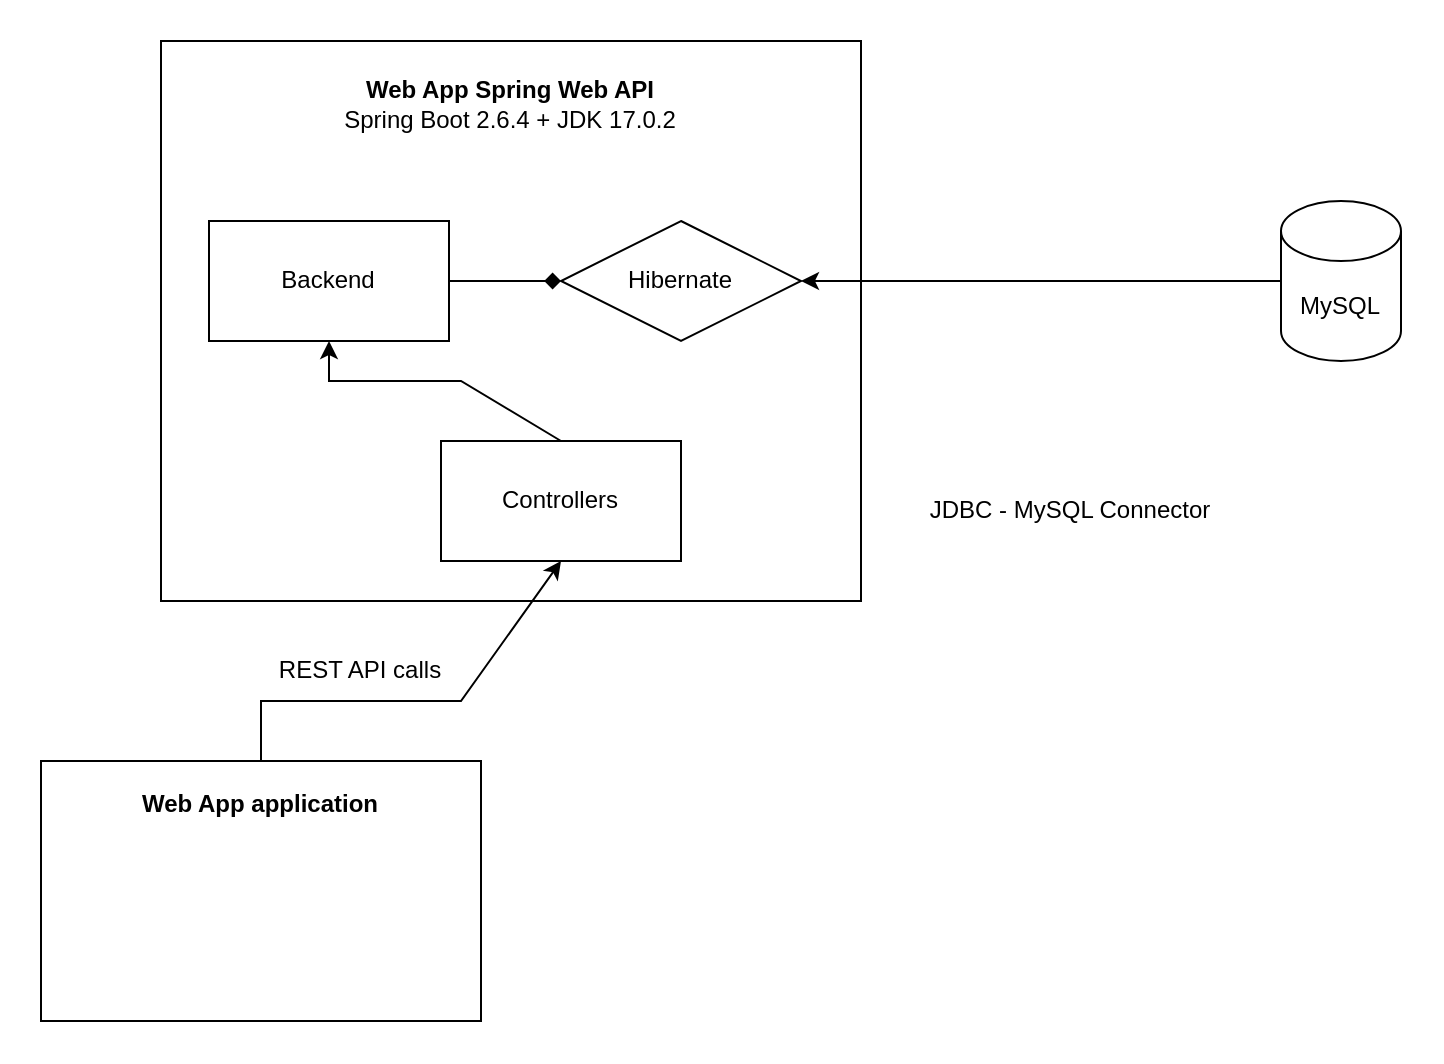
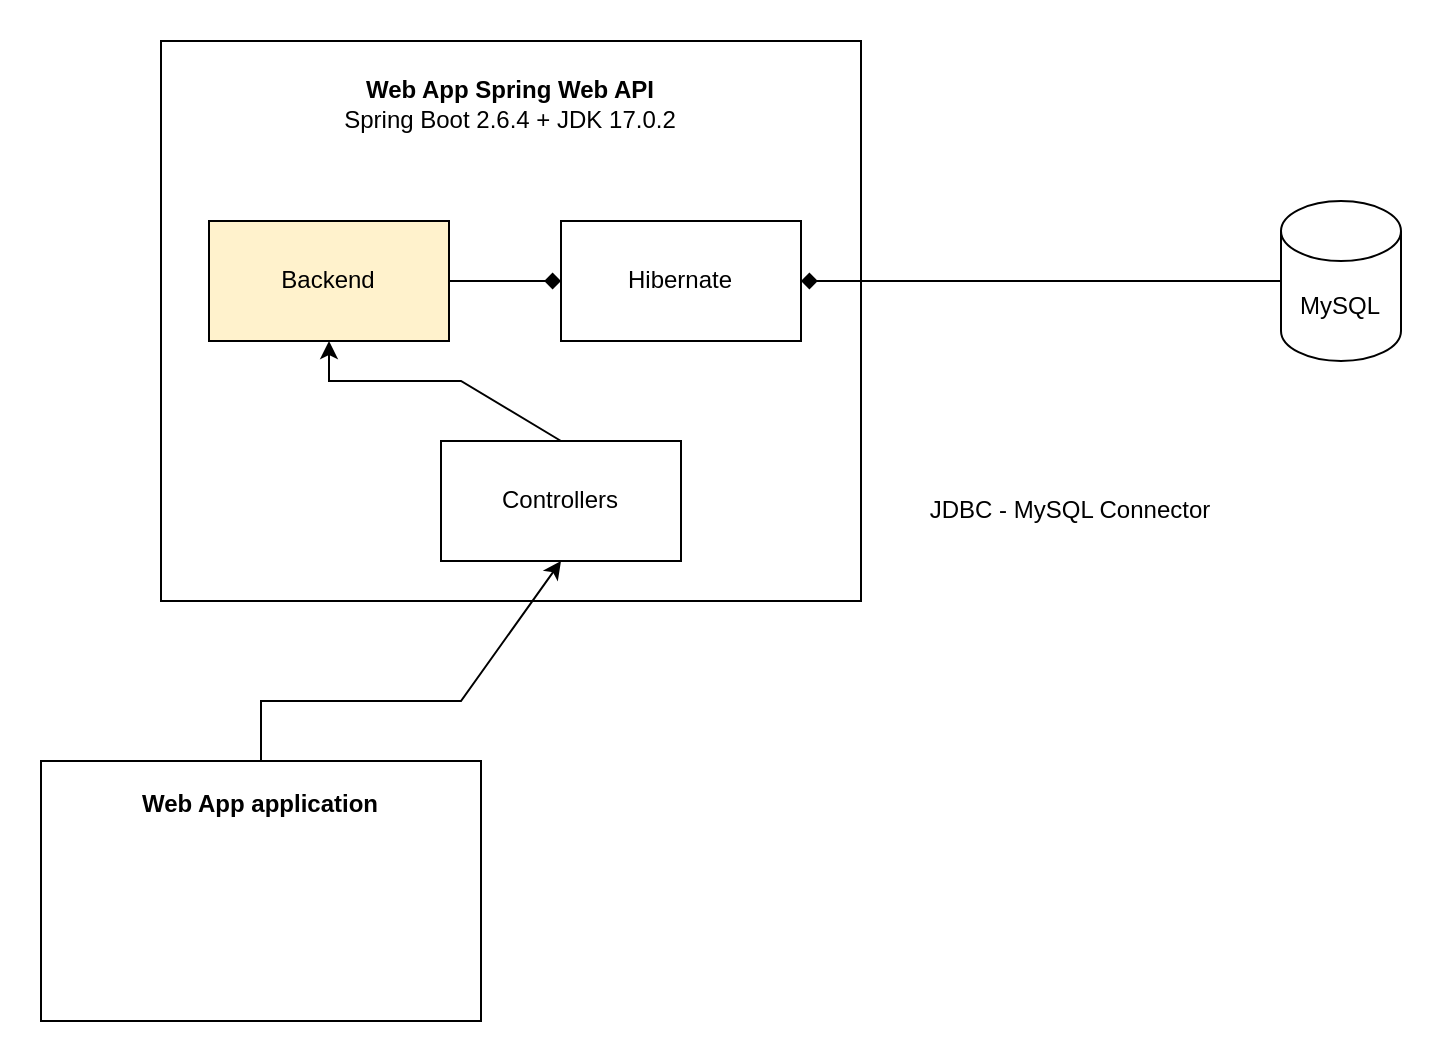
  <mxCell id="0" />
  <mxCell id="1" parent="0" />
  <mxCell id="2" value="&lt;b&gt;Web App application&lt;/b&gt;&lt;br&gt;&lt;br&gt;&lt;br&gt;&lt;br&gt;&lt;br&gt;&lt;br&gt;&lt;br&gt;" style="rounded=0;whiteSpace=wrap;html=1;" vertex="1" parent="1"><mxGeometry x="20" y="380" width="220" height="130" as="geometry" /></mxCell>
  <mxCell id="3" value="&lt;b&gt;Web App Spring Web API&lt;/b&gt;&lt;br&gt;Spring Boot 2.6.4 + JDK 17.0.2&lt;br&gt;&lt;br&gt;&lt;br&gt;&lt;br&gt;&lt;br&gt;&lt;br&gt;&lt;br&gt;&lt;br&gt;&lt;br&gt;&lt;br&gt;&lt;br&gt;&lt;br&gt;&lt;br&gt;&lt;br&gt;&lt;br&gt;&lt;br&gt;" style="rounded=0;whiteSpace=wrap;html=1;" vertex="1" parent="1"><mxGeometry x="80" y="20" width="350" height="280" as="geometry" /></mxCell>
  <mxCell id="4" value="Controllers" style="rounded=0;whiteSpace=wrap;html=1;" vertex="1" parent="1"><mxGeometry x="220" y="220" width="120" height="60" as="geometry" /></mxCell>
- <mxCell id="5" value="Hibernate" style="rhombus;whiteSpace=wrap;html=1;" vertex="1" parent="1"><mxGeometry x="280" y="110" width="120" height="60" as="geometry" /></mxCell>
- <mxCell id="6" value="Backend" style="rounded=0;whiteSpace=wrap;html=1;" vertex="1" parent="1"><mxGeometry x="104" y="110" width="120" height="60" as="geometry" /></mxCell>
+ <mxCell id="5" value="Hibernate" style="rounded=0;whiteSpace=wrap;html=1;" vertex="1" parent="1"><mxGeometry x="280" y="110" width="120" height="60" as="geometry" /></mxCell>
+ <mxCell id="6" value="Backend" style="rounded=0;whiteSpace=wrap;html=1;fillColor=#fff2cc;" vertex="1" parent="1"><mxGeometry x="104" y="110" width="120" height="60" as="geometry" /></mxCell>
  <mxCell id="7" value="MySQL" style="shape=cylinder3;whiteSpace=wrap;html=1;boundedLbl=1;backgroundOutline=1;size=15;" vertex="1" parent="1"><mxGeometry x="640" y="100" width="60" height="80" as="geometry" /></mxCell>
- <mxCell id="8" value="" style="endArrow=classic;html=1;rounded=0;exitX=0;exitY=0.5;exitDx=0;exitDy=0;exitPerimeter=0;entryX=1;entryY=0.5;entryDx=0;entryDy=0;" edge="1" parent="1" source="7" target="5"><mxGeometry width="50" height="50" relative="1" as="geometry"><mxPoint x="380" y="290" as="sourcePoint" /><mxPoint x="430" y="240" as="targetPoint" /></mxGeometry></mxCell>
+ <mxCell id="8" value="" style="endArrow=diamond;html=1;rounded=0;exitX=0;exitY=0.5;exitDx=0;exitDy=0;exitPerimeter=0;entryX=1;entryY=0.5;entryDx=0;entryDy=0;" edge="1" parent="1" source="7" target="5"><mxGeometry width="50" height="50" relative="1" as="geometry"><mxPoint x="380" y="290" as="sourcePoint" /><mxPoint x="430" y="240" as="targetPoint" /></mxGeometry></mxCell>
  <mxCell id="9" value="JDBC - MySQL Connector" style="text;html=1;strokeColor=none;fillColor=none;align=center;verticalAlign=middle;whiteSpace=wrap;rounded=0;" vertex="1" parent="1"><mxGeometry x="450" y="240" width="170" height="30" as="geometry" /></mxCell>
  <mxCell id="10" value="" style="endArrow=diamond;html=1;rounded=0;entryX=0;entryY=0.5;entryDx=0;entryDy=0;exitX=1;exitY=0.5;exitDx=0;exitDy=0;" edge="1" parent="1" source="6" target="5"><mxGeometry width="50" height="50" relative="1" as="geometry"><mxPoint x="200" y="180" as="sourcePoint" /><mxPoint x="250" y="130" as="targetPoint" /></mxGeometry></mxCell>
  <mxCell id="11" value="" style="endArrow=classic;html=1;rounded=0;exitX=0.5;exitY=0;exitDx=0;exitDy=0;entryX=0.5;entryY=1;entryDx=0;entryDy=0;" edge="1" parent="1" source="4" target="6"><mxGeometry width="50" height="50" relative="1" as="geometry"><mxPoint x="380" y="270" as="sourcePoint" /><mxPoint x="430" y="220" as="targetPoint" /><Array as="points"><mxPoint x="230" y="190" /><mxPoint x="164" y="190" /></Array></mxGeometry></mxCell>
  <mxCell id="12" value="" style="endArrow=classic;html=1;rounded=0;exitX=0.5;exitY=0;exitDx=0;exitDy=0;entryX=0.5;entryY=1;entryDx=0;entryDy=0;" edge="1" parent="1" source="2" target="4"><mxGeometry width="50" height="50" relative="1" as="geometry"><mxPoint x="380" y="270" as="sourcePoint" /><mxPoint x="430" y="220" as="targetPoint" /><Array as="points"><mxPoint x="130" y="350" /><mxPoint x="230" y="350" /></Array></mxGeometry></mxCell>
- <mxCell id="13" value="REST API calls" style="text;html=1;strokeColor=none;fillColor=none;align=center;verticalAlign=middle;whiteSpace=wrap;rounded=0;" vertex="1" parent="1"><mxGeometry x="130" y="320" width="100" height="30" as="geometry" /></mxCell>
